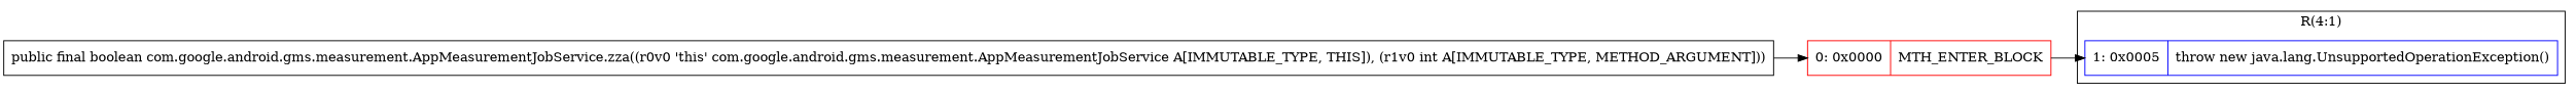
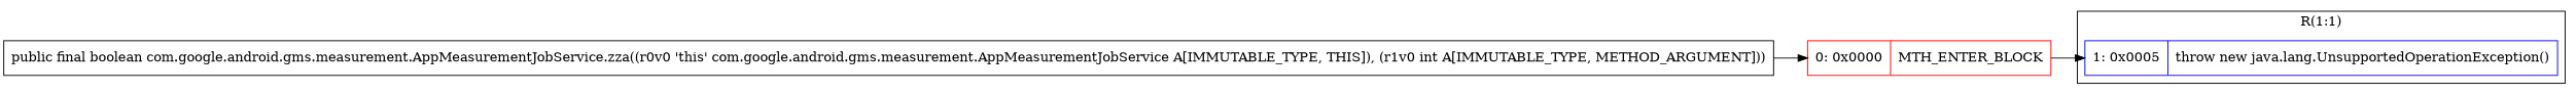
  digraph {
    rankdir=LR
    node [shape=record]
    n1 [color=blue label="{1\:\ 0x0005|throw new java.lang.UnsupportedOperationException()\l}"]
    n2 [color=red label="{0\:\ 0x0000|MTH_ENTER_BLOCK\l}"]
    n3 [label="{public final boolean com.google.android.gms.measurement.AppMeasurementJobService.zza((r0v0 'this' com.google.android.gms.measurement.AppMeasurementJobService A[IMMUTABLE_TYPE, THIS]), (r1v0 int A[IMMUTABLE_TYPE, METHOD_ARGUMENT])) }"]
    subgraph cluster_1 {
-     label="R(4:1)"
+     label="R(1:1)"
      n1
    }
    n2 -> n1
    n3 -> n2
  }
